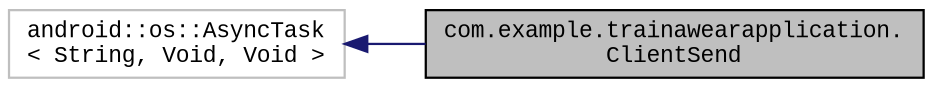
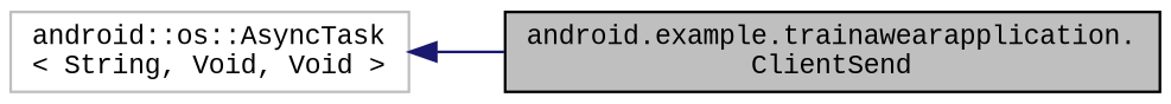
  digraph {
    rankdir=LR
    fontname="Liberation Mono"
    node [fontname="Liberation Mono" fontsize=10 shape=record style=filled]
-   n1 [color=black fillcolor=grey75 fontcolor=black height=0.2 label="com.example.trainawearapplication.\lClientSend" width=0.4]
+   n1 [color=black fillcolor=grey75 fontcolor=black height=0.2 label="android.example.trainawearapplication.\lClientSend" width=0.4]
    n2 [color=grey75 fillcolor=white height=0.2 label="android::os::AsyncTask\l\< String, Void, Void \>" width=0.4]
    n2 -> n1 [color=midnightblue dir=back fontname="Liberation Mono" fontsize=10 labelfontname=Helvetica labelfontsize=10 style=solid]
  }
